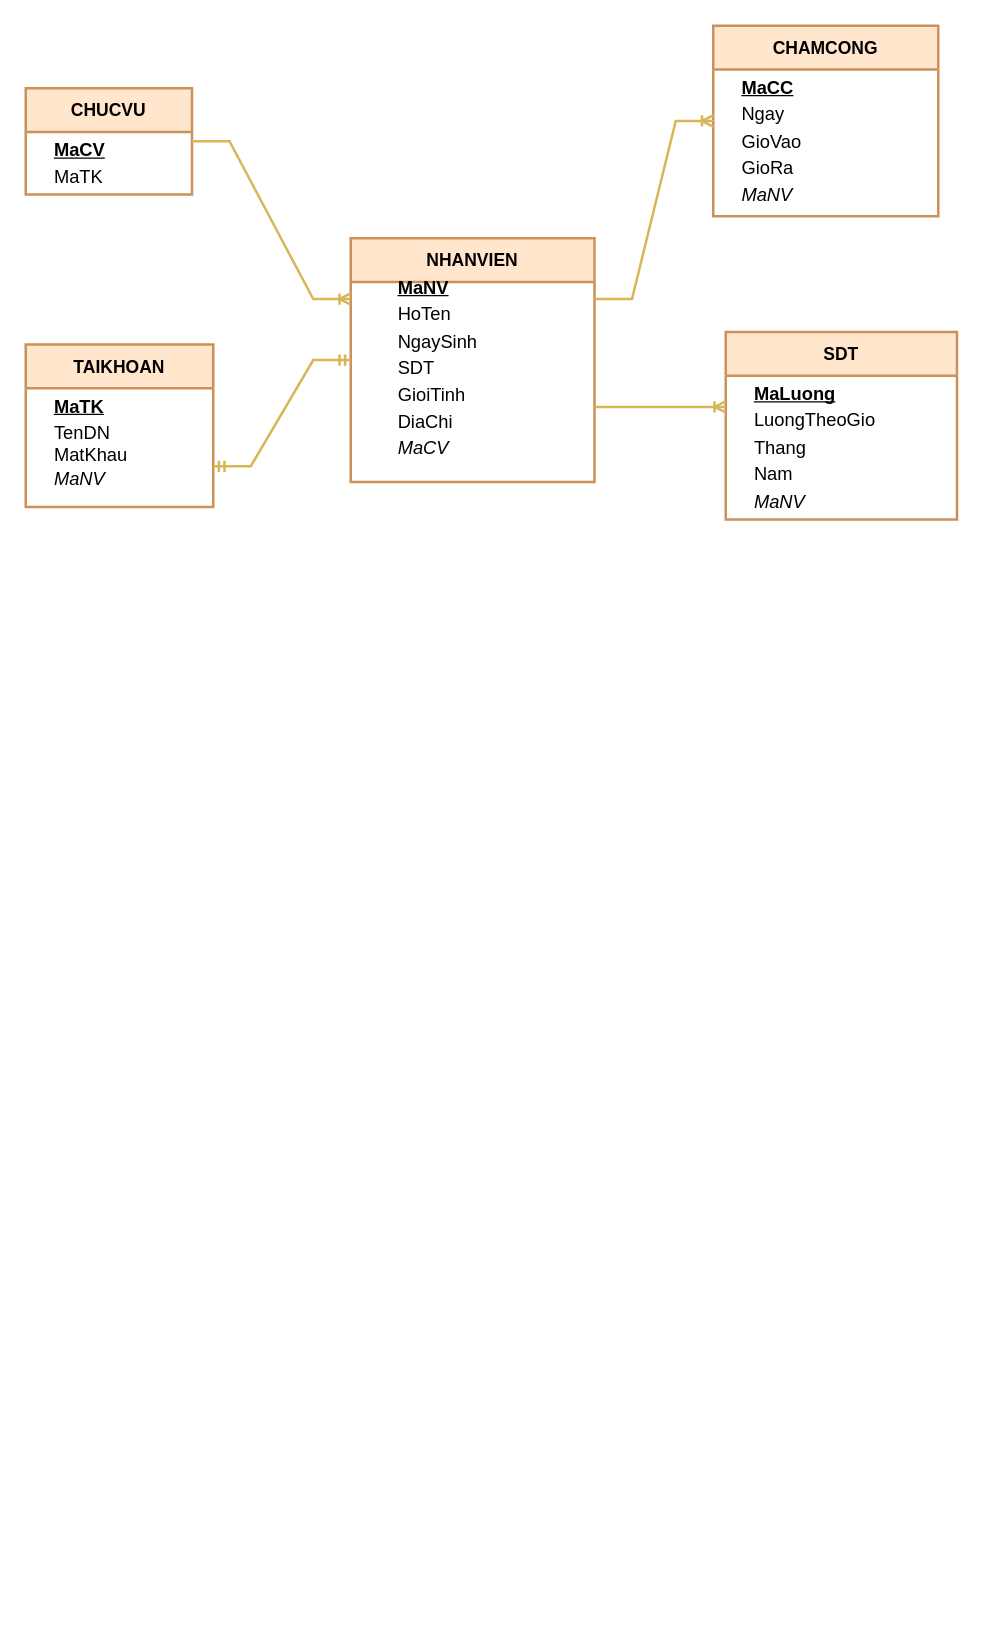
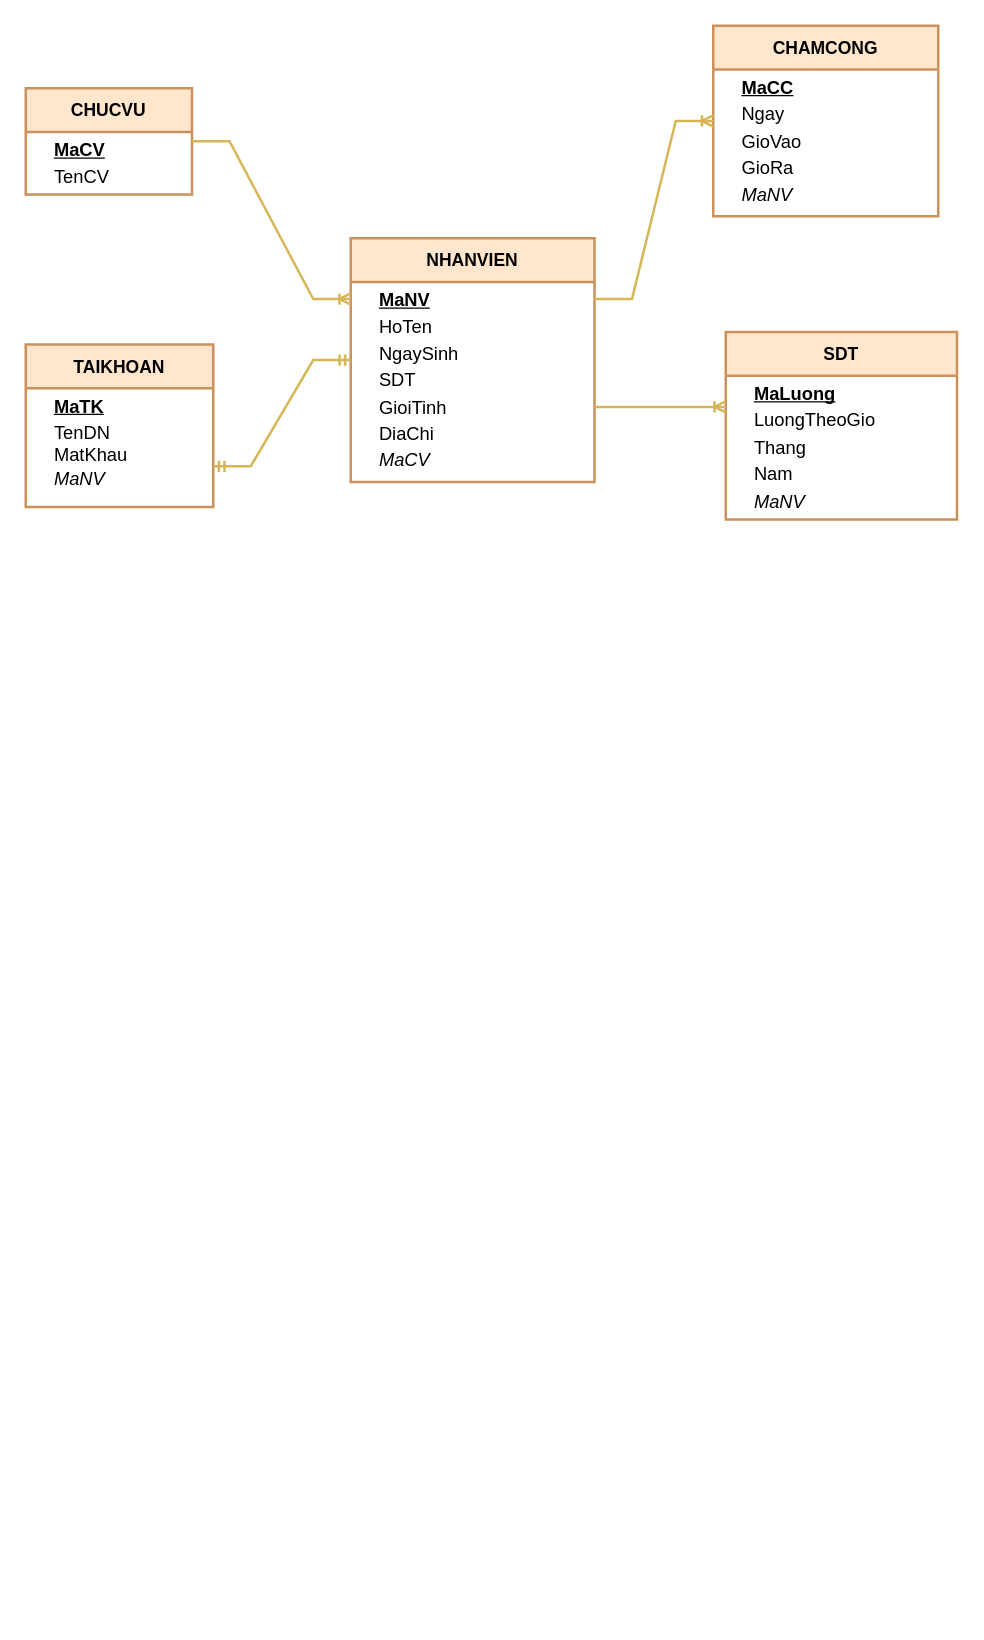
  <mxCell id="0" />
  <mxCell id="1" parent="0" />
  <mxCell id="2" value="" style="shape=tableRow;horizontal=0;startSize=0;swimlaneHead=0;swimlaneBody=0;fillColor=none;collapsible=0;dropTarget=0;points=[[0,0.5],[1,0.5]];portConstraint=eastwest;top=0;left=0;right=0;bottom=0;" vertex="1" parent="1"><mxGeometry x="40" y="1150" width="200" height="30" as="geometry" /></mxCell>
  <mxCell id="3" value="&lt;br&gt;&lt;div&gt;&lt;br/&gt;&lt;/div&gt;" style="shape=partialRectangle;connectable=0;fillColor=none;top=0;left=0;bottom=0;right=0;editable=1;overflow=hidden;whiteSpace=wrap;html=1;" vertex="1" parent="2"><mxGeometry width="30" height="30" as="geometry"><mxRectangle width="30" height="30" as="alternateBounds" /></mxGeometry></mxCell>
  <mxCell id="4" value="" style="shape=tableRow;horizontal=0;startSize=0;swimlaneHead=0;swimlaneBody=0;fillColor=none;collapsible=0;dropTarget=0;points=[[0,0.5],[1,0.5]];portConstraint=eastwest;top=0;left=0;right=0;bottom=0;" vertex="1" parent="1"><mxGeometry x="40" y="1190" width="200" height="30" as="geometry" /></mxCell>
  <mxCell id="5" value="&lt;br&gt;&lt;div&gt;&lt;br/&gt;&lt;/div&gt;" style="shape=partialRectangle;connectable=0;fillColor=none;top=0;left=0;bottom=0;right=0;editable=1;overflow=hidden;whiteSpace=wrap;html=1;" vertex="1" parent="4"><mxGeometry width="30" height="30" as="geometry"><mxRectangle width="30" height="30" as="alternateBounds" /></mxGeometry></mxCell>
  <mxCell id="6" value="" style="shape=tableRow;horizontal=0;startSize=0;swimlaneHead=0;swimlaneBody=0;fillColor=none;collapsible=0;dropTarget=0;points=[[0,0.5],[1,0.5]];portConstraint=eastwest;top=0;left=0;right=0;bottom=0;" vertex="1" parent="1"><mxGeometry x="40" y="1220" width="200" height="30" as="geometry" /></mxCell>
  <mxCell id="7" value="&lt;br&gt;&lt;div&gt;&lt;br/&gt;&lt;/div&gt;" style="shape=partialRectangle;connectable=0;fillColor=none;top=0;left=0;bottom=0;right=0;editable=1;overflow=hidden;whiteSpace=wrap;html=1;" vertex="1" parent="6"><mxGeometry width="30" height="30" as="geometry"><mxRectangle width="30" height="30" as="alternateBounds" /></mxGeometry></mxCell>
  <mxCell id="8" value="" style="shape=tableRow;horizontal=0;startSize=0;swimlaneHead=0;swimlaneBody=0;fillColor=none;collapsible=0;dropTarget=0;points=[[0,0.5],[1,0.5]];portConstraint=eastwest;top=0;left=0;right=0;bottom=0;" vertex="1" parent="1"><mxGeometry x="40" y="1260" width="200" height="30" as="geometry" /></mxCell>
  <mxCell id="9" value="&lt;br&gt;&lt;div&gt;&lt;br/&gt;&lt;/div&gt;" style="shape=partialRectangle;connectable=0;fillColor=none;top=0;left=0;bottom=0;right=0;editable=1;overflow=hidden;whiteSpace=wrap;html=1;" vertex="1" parent="8"><mxGeometry width="30" height="30" as="geometry"><mxRectangle width="30" height="30" as="alternateBounds" /></mxGeometry></mxCell>
  <mxCell id="10" value="&lt;b&gt;&lt;font style=&quot;font-size: 14px;&quot;&gt;NHANVIEN&lt;/font&gt;&lt;/b&gt;" style="swimlane;html=1;startSize=35;fontStyle=0;collapsible=0;horizontal=1;swimlaneLine=1;strokeWidth=2;swimlaneFillColor=#ffffff;whiteSpace=wrap;fillColor=#ffe6cc;strokeColor=#CC915A;" vertex="1" parent="1"><mxGeometry x="280" y="190" width="195" height="195" as="geometry" /></mxCell>
- <mxCell id="11" value="&lt;sup&gt;&lt;span style=&quot;border-color: var(--border-color); color: rgb(0, 0, 0); font-style: normal; font-variant: normal; letter-spacing: normal; orphans: 2; text-align: center; text-indent: 0px; text-transform: none; widows: 2; word-spacing: 0px; -webkit-text-stroke-width: 0px; background-color: transparent; text-decoration: underline; font-size: 11pt; font-family: Arial, sans-serif; font-weight: 700; text-decoration-skip-ink: none;&quot;&gt;MaNV&lt;br&gt;&lt;/span&gt;&lt;span style=&quot;border-color: var(--border-color); color: rgb(0, 0, 0); font-variant: normal; font-weight: 400; letter-spacing: normal; orphans: 2; text-align: center; text-indent: 0px; text-transform: none; widows: 2; word-spacing: 0px; -webkit-text-stroke-width: 0px; background-color: transparent; text-decoration-thickness: initial; text-decoration-style: initial; text-decoration-color: initial; font-size: 11pt; font-family: Arial, sans-serif;&quot;&gt;HoTen&lt;br&gt;NgaySinh&lt;br&gt;SDT&lt;br&gt;GioiTinh&lt;br&gt;DiaChi&lt;br&gt;&lt;/span&gt;&lt;span style=&quot;border-color: var(--border-color); color: rgb(0, 0, 0); font-variant: normal; font-weight: 400; letter-spacing: normal; orphans: 2; text-align: center; text-indent: 0px; text-transform: none; widows: 2; word-spacing: 0px; -webkit-text-stroke-width: 0px; background-color: transparent; text-decoration-thickness: initial; text-decoration-style: initial; text-decoration-color: initial; font-size: 11pt; font-family: Arial, sans-serif;&quot;&gt;&lt;i&gt;MaCV&lt;/i&gt;&lt;/span&gt;&lt;/sup&gt;" style="text;whiteSpace=wrap;html=1;" vertex="1" parent="10"><mxGeometry x="36.25" y="25" width="83.75" height="155" as="geometry" /></mxCell>
+ <mxCell id="11" value="&lt;sup&gt;&lt;span style=&quot;border-color: var(--border-color); color: rgb(0, 0, 0); font-style: normal; font-variant: normal; letter-spacing: normal; orphans: 2; text-align: center; text-indent: 0px; text-transform: none; widows: 2; word-spacing: 0px; -webkit-text-stroke-width: 0px; background-color: transparent; text-decoration: underline; font-size: 11pt; font-family: Arial, sans-serif; font-weight: 700; text-decoration-skip-ink: none;&quot;&gt;MaNV&lt;br&gt;&lt;/span&gt;&lt;span style=&quot;border-color: var(--border-color); color: rgb(0, 0, 0); font-variant: normal; font-weight: 400; letter-spacing: normal; orphans: 2; text-align: center; text-indent: 0px; text-transform: none; widows: 2; word-spacing: 0px; -webkit-text-stroke-width: 0px; background-color: transparent; text-decoration-thickness: initial; text-decoration-style: initial; text-decoration-color: initial; font-size: 11pt; font-family: Arial, sans-serif;&quot;&gt;HoTen&lt;br&gt;NgaySinh&lt;br&gt;SDT&lt;br&gt;GioiTinh&lt;br&gt;DiaChi&lt;br&gt;&lt;/span&gt;&lt;span style=&quot;border-color: var(--border-color); color: rgb(0, 0, 0); font-variant: normal; font-weight: 400; letter-spacing: normal; orphans: 2; text-align: center; text-indent: 0px; text-transform: none; widows: 2; word-spacing: 0px; -webkit-text-stroke-width: 0px; background-color: transparent; text-decoration-thickness: initial; text-decoration-style: initial; text-decoration-color: initial; font-size: 11pt; font-family: Arial, sans-serif;&quot;&gt;&lt;i&gt;MaCV&lt;/i&gt;&lt;/span&gt;&lt;/sup&gt;" style="text;whiteSpace=wrap;html=1;" vertex="1" parent="10"><mxGeometry x="21.25" y="35" width="83.75" height="155" as="geometry" /></mxCell>
  <mxCell id="12" value="&lt;b&gt;&lt;font style=&quot;font-size: 14px;&quot;&gt;CHUCVU&lt;/font&gt;&lt;/b&gt;" style="swimlane;html=1;startSize=35;fontStyle=0;collapsible=0;horizontal=1;swimlaneLine=1;strokeWidth=2;swimlaneFillColor=#ffffff;whiteSpace=wrap;fillColor=#ffe6cc;strokeColor=#CC915A;" vertex="1" parent="1"><mxGeometry x="20" y="70" width="133" height="85" as="geometry" /></mxCell>
- <mxCell id="13" value="&lt;sup&gt;&lt;span style=&quot;border-color: var(--border-color); color: rgb(0, 0, 0); font-style: normal; font-variant: normal; letter-spacing: normal; orphans: 2; text-align: center; text-indent: 0px; text-transform: none; widows: 2; word-spacing: 0px; -webkit-text-stroke-width: 0px; background-color: transparent; text-decoration: underline; font-size: 11pt; font-family: Arial, sans-serif; font-weight: 700; text-decoration-skip-ink: none;&quot;&gt;MaCV&lt;br&gt;&lt;/span&gt;&lt;span style=&quot;border-color: var(--border-color); color: rgb(0, 0, 0); font-variant: normal; font-weight: 400; letter-spacing: normal; orphans: 2; text-align: center; text-indent: 0px; text-transform: none; widows: 2; word-spacing: 0px; -webkit-text-stroke-width: 0px; background-color: transparent; text-decoration-thickness: initial; text-decoration-style: initial; text-decoration-color: initial; font-size: 11pt; font-family: Arial, sans-serif;&quot;&gt;MaTK&lt;br&gt;&lt;/span&gt;&lt;/sup&gt;" style="text;whiteSpace=wrap;html=1;" vertex="1" parent="12"><mxGeometry x="21.25" y="35" width="83.75" height="55" as="geometry" /></mxCell>
+ <mxCell id="13" value="&lt;sup&gt;&lt;span style=&quot;border-color: var(--border-color); color: rgb(0, 0, 0); font-style: normal; font-variant: normal; letter-spacing: normal; orphans: 2; text-align: center; text-indent: 0px; text-transform: none; widows: 2; word-spacing: 0px; -webkit-text-stroke-width: 0px; background-color: transparent; text-decoration: underline; font-size: 11pt; font-family: Arial, sans-serif; font-weight: 700; text-decoration-skip-ink: none;&quot;&gt;MaCV&lt;br&gt;&lt;/span&gt;&lt;span style=&quot;border-color: var(--border-color); color: rgb(0, 0, 0); font-variant: normal; font-weight: 400; letter-spacing: normal; orphans: 2; text-align: center; text-indent: 0px; text-transform: none; widows: 2; word-spacing: 0px; -webkit-text-stroke-width: 0px; background-color: transparent; text-decoration-thickness: initial; text-decoration-style: initial; text-decoration-color: initial; font-size: 11pt; font-family: Arial, sans-serif;&quot;&gt;TenCV&lt;br&gt;&lt;/span&gt;&lt;/sup&gt;" style="text;whiteSpace=wrap;html=1;" vertex="1" parent="12"><mxGeometry x="21.25" y="35" width="83.75" height="55" as="geometry" /></mxCell>
  <mxCell id="14" value="&lt;b&gt;&lt;font style=&quot;font-size: 14px;&quot;&gt;TAIKHOAN&lt;/font&gt;&lt;/b&gt;" style="swimlane;html=1;startSize=35;fontStyle=0;collapsible=0;horizontal=1;swimlaneLine=1;strokeWidth=2;swimlaneFillColor=#ffffff;whiteSpace=wrap;fillColor=#ffe6cc;strokeColor=#CC915A;" vertex="1" parent="1"><mxGeometry x="20" y="275" width="150" height="130" as="geometry" /></mxCell>
  <mxCell id="15" value="&lt;sup&gt;&lt;span style=&quot;border-color: var(--border-color); color: rgb(0, 0, 0); font-style: normal; font-variant: normal; letter-spacing: normal; orphans: 2; text-align: center; text-indent: 0px; text-transform: none; widows: 2; word-spacing: 0px; -webkit-text-stroke-width: 0px; background-color: transparent; text-decoration: underline; font-size: 11pt; font-family: Arial, sans-serif; font-weight: 700; text-decoration-skip-ink: none;&quot;&gt;MaTK&lt;br&gt;&lt;/span&gt;&lt;/sup&gt;&lt;span style=&quot;border-color: var(--border-color); font-variant-numeric: normal; font-variant-east-asian: normal; font-variant-alternates: normal; font-variant-position: normal; text-align: center; background-color: transparent; font-size: 11pt; font-family: Arial, sans-serif; vertical-align: baseline;&quot;&gt;TenDN MatKhau&lt;br&gt;&lt;/span&gt;&lt;span style=&quot;border-color: var(--border-color); font-variant-numeric: normal; font-variant-east-asian: normal; font-variant-alternates: normal; font-variant-position: normal; text-align: center; background-color: transparent; font-size: 11pt; font-family: Arial, sans-serif; font-style: italic; vertical-align: baseline;&quot;&gt;MaNV&lt;/span&gt;&lt;sup&gt;&lt;br&gt;&lt;/sup&gt;" style="text;whiteSpace=wrap;html=1;" vertex="1" parent="14"><mxGeometry x="21.25" y="35" width="83.75" height="155" as="geometry" /></mxCell>
  <mxCell id="16" value="&lt;b&gt;&lt;font style=&quot;font-size: 14px;&quot;&gt;CHAMCONG&lt;/font&gt;&lt;/b&gt;" style="swimlane;html=1;startSize=35;fontStyle=0;collapsible=0;horizontal=1;swimlaneLine=1;strokeWidth=2;swimlaneFillColor=#ffffff;whiteSpace=wrap;fillColor=#ffe6cc;strokeColor=#CC915A;" vertex="1" parent="1"><mxGeometry x="570" y="20" width="180" height="152.5" as="geometry" /></mxCell>
  <mxCell id="17" value="&lt;sup&gt;&lt;span style=&quot;border-color: var(--border-color); color: rgb(0, 0, 0); font-style: normal; font-variant: normal; letter-spacing: normal; orphans: 2; text-align: center; text-indent: 0px; text-transform: none; widows: 2; word-spacing: 0px; -webkit-text-stroke-width: 0px; background-color: transparent; text-decoration: underline; font-size: 11pt; font-family: Arial, sans-serif; font-weight: 700; text-decoration-skip-ink: none;&quot;&gt;MaCC&lt;br&gt;&lt;/span&gt;&lt;span style=&quot;border-color: var(--border-color); color: rgb(0, 0, 0); font-variant: normal; font-weight: 400; letter-spacing: normal; orphans: 2; text-align: center; text-indent: 0px; text-transform: none; widows: 2; word-spacing: 0px; -webkit-text-stroke-width: 0px; background-color: transparent; text-decoration-thickness: initial; text-decoration-style: initial; text-decoration-color: initial; font-size: 11pt; font-family: Arial, sans-serif;&quot;&gt;Ngay&lt;br&gt;GioVao&lt;br&gt;GioRa&lt;br&gt;&lt;/span&gt;&lt;span style=&quot;border-color: var(--border-color); color: rgb(0, 0, 0); font-variant: normal; font-weight: 400; letter-spacing: normal; orphans: 2; text-align: center; text-indent: 0px; text-transform: none; widows: 2; word-spacing: 0px; -webkit-text-stroke-width: 0px; background-color: transparent; text-decoration-thickness: initial; text-decoration-style: initial; text-decoration-color: initial; font-size: 11pt; font-family: Arial, sans-serif;&quot;&gt;&lt;i&gt;MaNV&lt;/i&gt;&lt;/span&gt;&lt;/sup&gt;" style="text;whiteSpace=wrap;html=1;" vertex="1" parent="16"><mxGeometry x="21.25" y="35" width="83.75" height="155" as="geometry" /></mxCell>
  <mxCell id="18" value="&lt;b&gt;&lt;font style=&quot;font-size: 14px;&quot;&gt;SDT&lt;/font&gt;&lt;/b&gt;" style="swimlane;html=1;startSize=35;fontStyle=0;collapsible=0;horizontal=1;swimlaneLine=1;strokeWidth=2;swimlaneFillColor=#ffffff;whiteSpace=wrap;fillColor=#ffe6cc;strokeColor=#CC915A;" vertex="1" parent="1"><mxGeometry x="580" y="265" width="185" height="150" as="geometry" /></mxCell>
  <mxCell id="19" value="&lt;sup&gt;&lt;span style=&quot;border-color: var(--border-color); color: rgb(0, 0, 0); font-style: normal; font-variant: normal; letter-spacing: normal; orphans: 2; text-align: center; text-indent: 0px; text-transform: none; widows: 2; word-spacing: 0px; -webkit-text-stroke-width: 0px; background-color: transparent; text-decoration: underline; font-size: 11pt; font-family: Arial, sans-serif; font-weight: 700; text-decoration-skip-ink: none;&quot;&gt;MaLuong&lt;br&gt;&lt;/span&gt;&lt;span style=&quot;border-color: var(--border-color); color: rgb(0, 0, 0); font-variant: normal; font-weight: 400; letter-spacing: normal; orphans: 2; text-align: center; text-indent: 0px; text-transform: none; widows: 2; word-spacing: 0px; -webkit-text-stroke-width: 0px; background-color: transparent; text-decoration-thickness: initial; text-decoration-style: initial; text-decoration-color: initial; font-size: 11pt; font-family: Arial, sans-serif;&quot;&gt;LuongTheoGio&lt;br&gt;Thang&lt;br&gt;Nam&lt;br&gt;&lt;/span&gt;&lt;span style=&quot;border-color: var(--border-color); color: rgb(0, 0, 0); font-variant: normal; font-weight: 400; letter-spacing: normal; orphans: 2; text-align: center; text-indent: 0px; text-transform: none; widows: 2; word-spacing: 0px; -webkit-text-stroke-width: 0px; background-color: transparent; text-decoration-thickness: initial; text-decoration-style: initial; text-decoration-color: initial; font-size: 11pt; font-family: Arial, sans-serif;&quot;&gt;&lt;i&gt;MaNV&lt;/i&gt;&lt;/span&gt;&lt;/sup&gt;" style="text;whiteSpace=wrap;html=1;" vertex="1" parent="18"><mxGeometry x="21.25" y="35" width="108.75" height="155" as="geometry" /></mxCell>
  <mxCell id="20" value="" style="edgeStyle=entityRelationEdgeStyle;fontSize=12;html=1;endArrow=ERmandOne;startArrow=ERmandOne;rounded=0;entryX=0;entryY=0.5;entryDx=0;entryDy=0;fillColor=#fff2cc;strokeColor=#d6b656;strokeWidth=2;exitX=1;exitY=0.75;exitDx=0;exitDy=0;" edge="1" parent="1" source="14" target="10"><mxGeometry width="100" height="100" relative="1" as="geometry"><mxPoint x="130" y="410" as="sourcePoint" /><mxPoint x="280" y="330" as="targetPoint" /></mxGeometry></mxCell>
  <mxCell id="21" value="" style="edgeStyle=entityRelationEdgeStyle;fontSize=12;html=1;endArrow=ERoneToMany;rounded=0;exitX=1;exitY=0.5;exitDx=0;exitDy=0;fillColor=#fff2cc;strokeColor=#d6b656;strokeWidth=2;entryX=0;entryY=0.25;entryDx=0;entryDy=0;" edge="1" parent="1" source="12" target="10"><mxGeometry width="100" height="100" relative="1" as="geometry"><mxPoint x="210" y="150" as="sourcePoint" /><mxPoint x="280" y="370" as="targetPoint" /></mxGeometry></mxCell>
  <mxCell id="22" value="" style="edgeStyle=entityRelationEdgeStyle;fontSize=12;html=1;endArrow=ERoneToMany;rounded=0;exitX=1;exitY=0.25;exitDx=0;exitDy=0;fillColor=#fff2cc;strokeColor=#d6b656;strokeWidth=2;entryX=0;entryY=0.5;entryDx=0;entryDy=0;" edge="1" parent="1" source="10" target="16"><mxGeometry width="100" height="100" relative="1" as="geometry"><mxPoint x="390" y="140" as="sourcePoint" /><mxPoint x="550" y="150" as="targetPoint" /></mxGeometry></mxCell>
  <mxCell id="23" value="" style="edgeStyle=entityRelationEdgeStyle;fontSize=12;html=1;endArrow=ERoneToMany;rounded=0;fillColor=#fff2cc;strokeColor=#d6b656;strokeWidth=2;" edge="1" parent="1"><mxGeometry width="100" height="100" relative="1" as="geometry"><mxPoint x="475" y="325" as="sourcePoint" /><mxPoint x="580" y="325" as="targetPoint" /></mxGeometry></mxCell>
